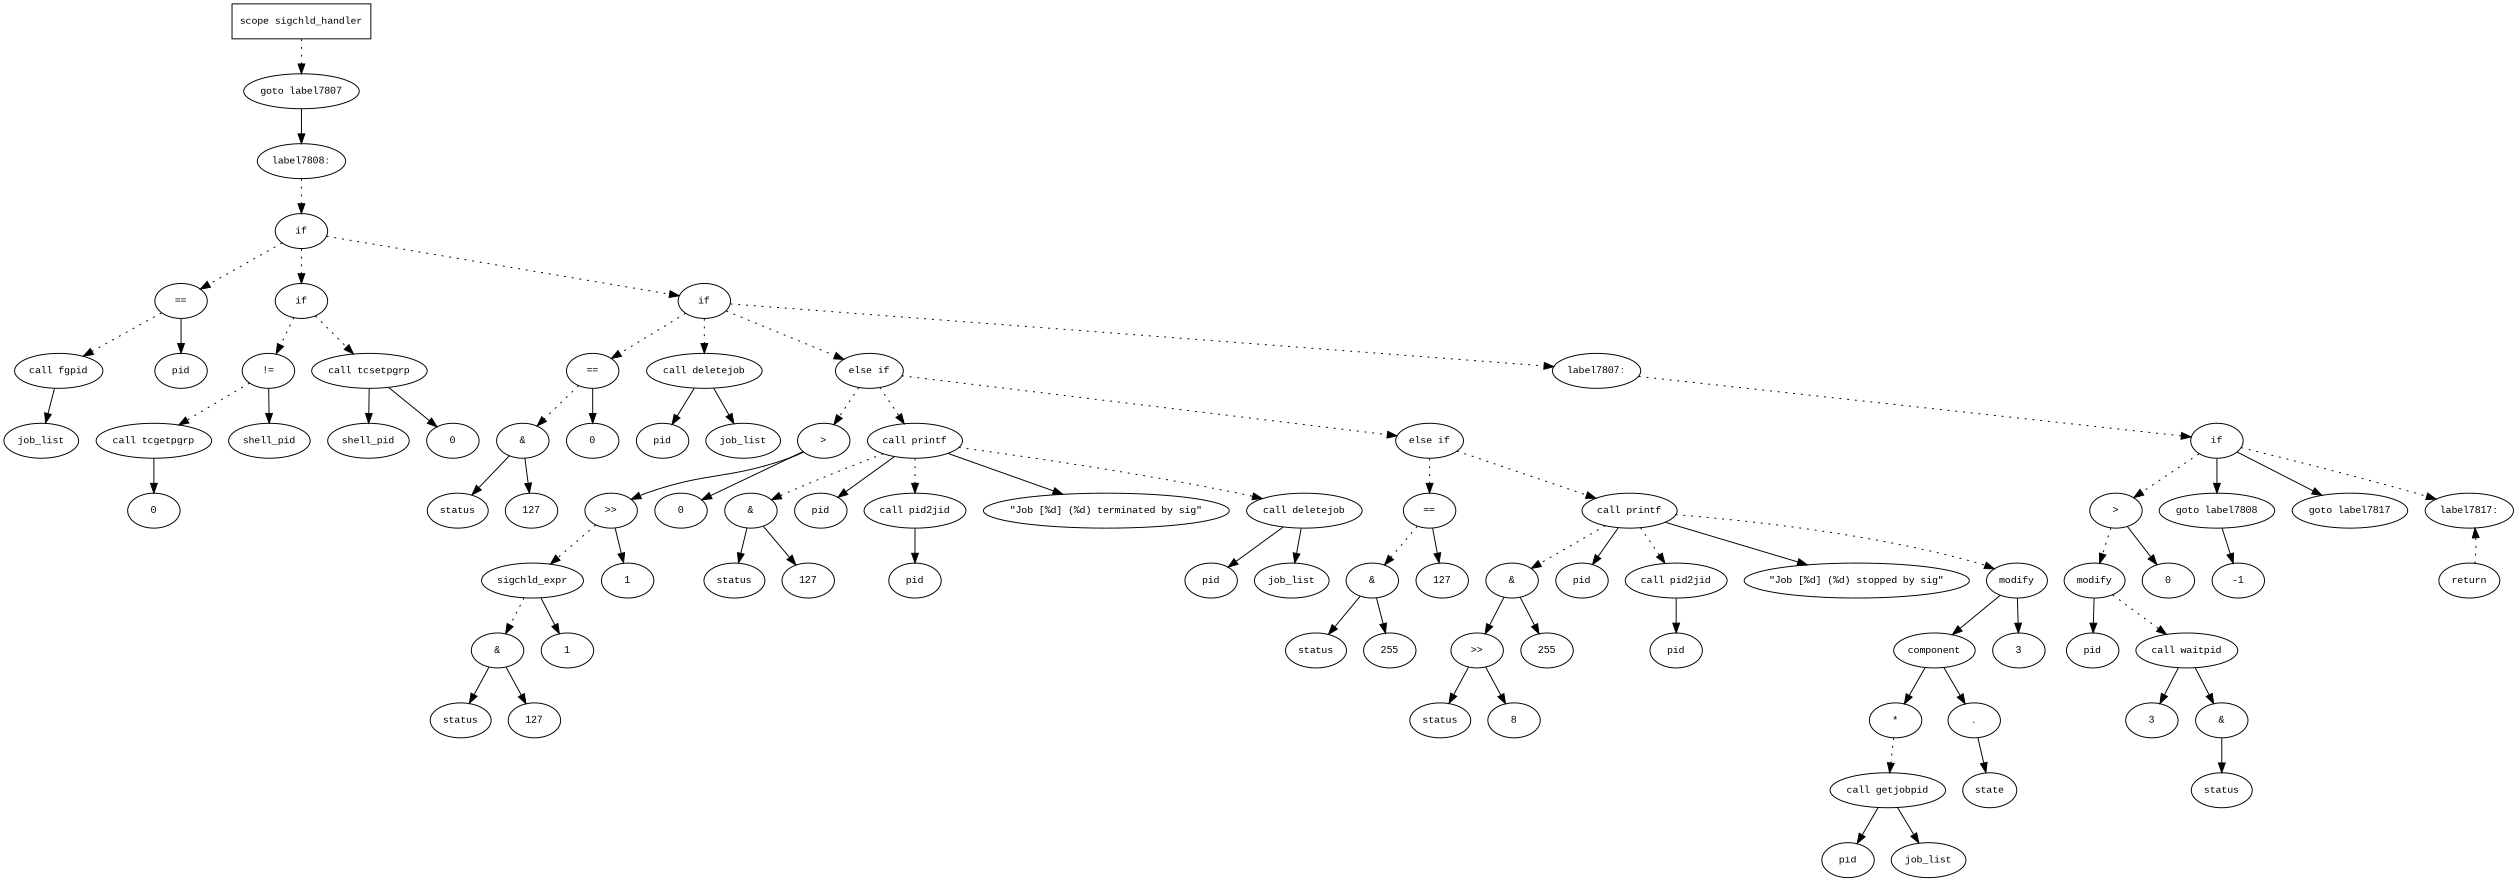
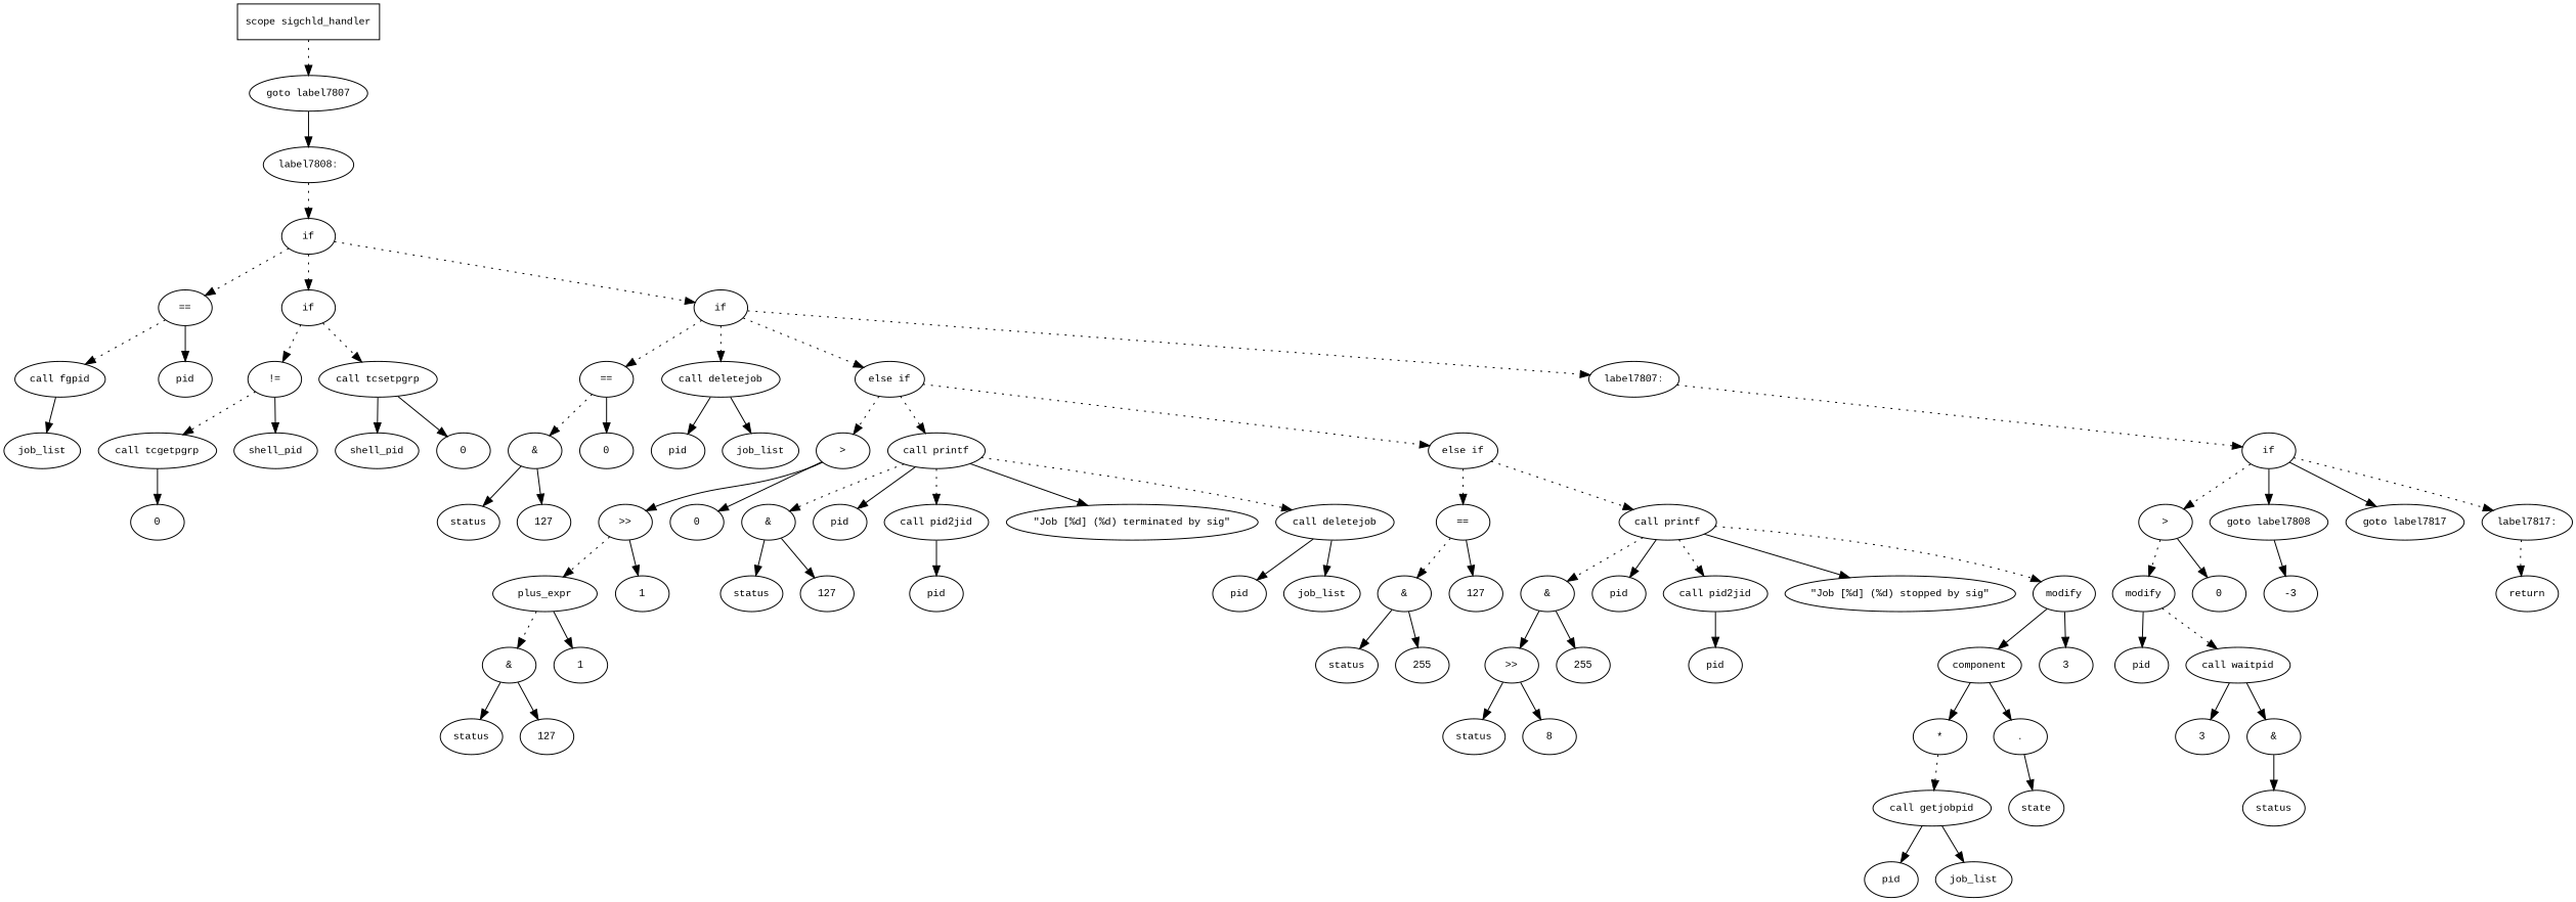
  digraph {
    fontname="Times New Roman"
    fontsize=10
    node [fontname="Courier New" fontsize=10 shape=ellipse]
    edge [fontname="Times New Roman" fontsize=10]
    n1 [label="scope sigchld_handler" shape=box]
    n2 [label="goto label7807"]
    n3 [label="label7808:"]
    n4 [label=if]
    n5 [label="=="]
    n6 [label=if]
    n7 [label=if]
    n8 [label="call fgpid"]
    n9 [label=pid]
    n10 [label="!="]
    n11 [label="call tcsetpgrp"]
    n12 [label="=="]
    n13 [label="call deletejob"]
    n14 [label="else if"]
    n15 [label="label7807:"]
    n16 [label=job_list]
    n17 [label="call tcgetpgrp"]
    n18 [label=shell_pid]
    n19 [label=shell_pid]
    n20 [label=0]
    n21 [label=0]
    n22 [label="&"]
    n23 [label=0]
    n24 [label=pid]
    n25 [label=job_list]
    n26 [label=">"]
    n27 [label="call printf"]
    n28 [label="else if"]
    n29 [label=if]
    n30 [label=status]
    n31 [label=127]
    n32 [label=">>"]
    n33 [label=0]
    n34 [label="&"]
    n35 [label=pid]
    n36 [label="call pid2jid"]
    n37 [label="\"Job [%d] (%d) terminated by sig\""]
    n38 [label="call deletejob"]
    n39 [label="=="]
    n40 [label="call printf"]
-   n41 [label=sigchld_expr]
+   n41 [label=plus_expr]
    n42 [label=1]
    n43 [label="&"]
    n44 [label=1]
    n45 [label=status]
    n46 [label=127]
    n47 [label=status]
    n48 [label=127]
    n49 [label=pid]
    n50 [label=pid]
    n51 [label=job_list]
    n52 [label="&"]
    n53 [label=127]
    n54 [label="&"]
    n55 [label=pid]
    n56 [label="call pid2jid"]
    n57 [label="\"Job [%d] (%d) stopped by sig\""]
    n58 [label=modify]
    n59 [label=status]
    n60 [label=255]
    n61 [label=">>"]
    n62 [label=255]
    n63 [label=pid]
    n64 [label=component]
    n65 [label=3]
    n66 [label=status]
    n67 [label=8]
    n68 [label="*"]
    n69 [label="."]
    n70 [label="call getjobpid"]
    n71 [label=state]
    n72 [label=pid]
    n73 [label=job_list]
    n74 [label=">"]
    n75 [label="goto label7808"]
    n76 [label="goto label7817"]
    n77 [label="label7817:"]
    n78 [label=modify]
    n79 [label=0]
-   n80 [label=-1]
+   n80 [label=-3]
    n81 [label=return]
    n82 [label=pid]
    n83 [label="call waitpid"]
    n84 [label=3]
    n85 [label="&"]
    n86 [label=status]
    n1 -> n2 [style=dotted]
    n2 -> n3 [style=solid]
    n3 -> n4 [style=dotted]
    n4 -> n5 [style=dotted]
    n4 -> n6 [style=dotted]
    n4 -> n7 [style=dotted]
    n5 -> n8 [style=dotted]
    n5 -> n9
    n6 -> n10 [style=dotted]
    n6 -> n11 [style=dotted]
    n7 -> n12 [style=dotted]
    n7 -> n13 [style=dotted]
    n7 -> n14 [style=dotted]
    n7 -> n15 [style=dotted]
    n8 -> n16
    n10 -> n17 [style=dotted]
    n10 -> n18
    n11 -> n19
    n11 -> n20
    n12 -> n22 [style=dotted]
    n12 -> n23
    n13 -> n24
    n13 -> n25
    n14 -> n26 [style=dotted]
    n14 -> n27 [style=dotted]
    n14 -> n28 [style=dotted]
    n15 -> n29 [style=dotted]
    n17 -> n21
    n22 -> n30
    n22 -> n31
    n26 -> n32
    n26 -> n33
    n27 -> n34 [style=dotted]
    n27 -> n35
    n27 -> n36 [style=dotted]
    n27 -> n37
    n27 -> n38 [style=dotted]
    n28 -> n39 [style=dotted]
    n28 -> n40 [style=dotted]
    n29 -> n74 [style=dotted]
    n29 -> n75
    n29 -> n76
    n29 -> n77 [style=dotted]
    n32 -> n41 [style=dotted]
    n32 -> n42
    n34 -> n47
    n34 -> n48
    n36 -> n49
    n38 -> n50
    n38 -> n51
    n39 -> n52 [style=dotted]
    n39 -> n53
    n40 -> n54 [style=dotted]
    n40 -> n55
    n40 -> n56 [style=dotted]
    n40 -> n57
    n40 -> n58 [style=dotted]
    n41 -> n43 [style=dotted]
    n41 -> n44
    n43 -> n45
    n43 -> n46
    n52 -> n59
    n52 -> n60
    n54 -> n61
    n54 -> n62
    n56 -> n63
    n58 -> n64
    n58 -> n65
    n61 -> n66
    n61 -> n67
    n64 -> n68
    n64 -> n69
    n68 -> n70 [style=dotted]
    n69 -> n71
    n70 -> n72
    n70 -> n73
    n74 -> n78 [style=dotted]
    n74 -> n79
    n75 -> n80
-   n81 -> n77 [style=dotted]
+   n77 -> n81 [style=dotted]
    n78 -> n82
    n78 -> n83 [style=dotted]
    n83 -> n84
    n83 -> n85
    n85 -> n86
  }
